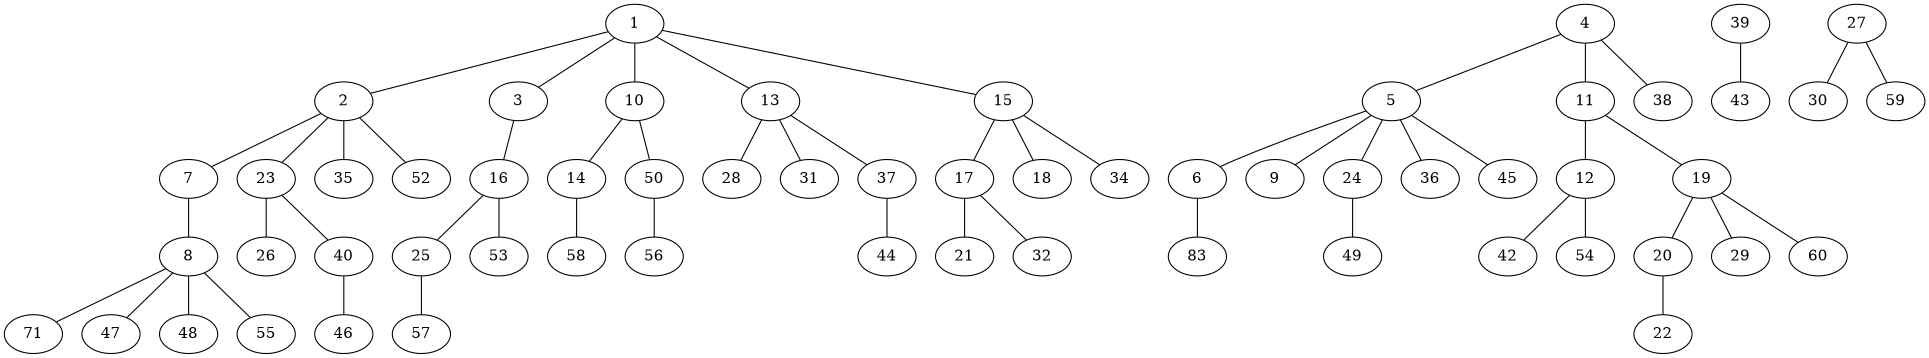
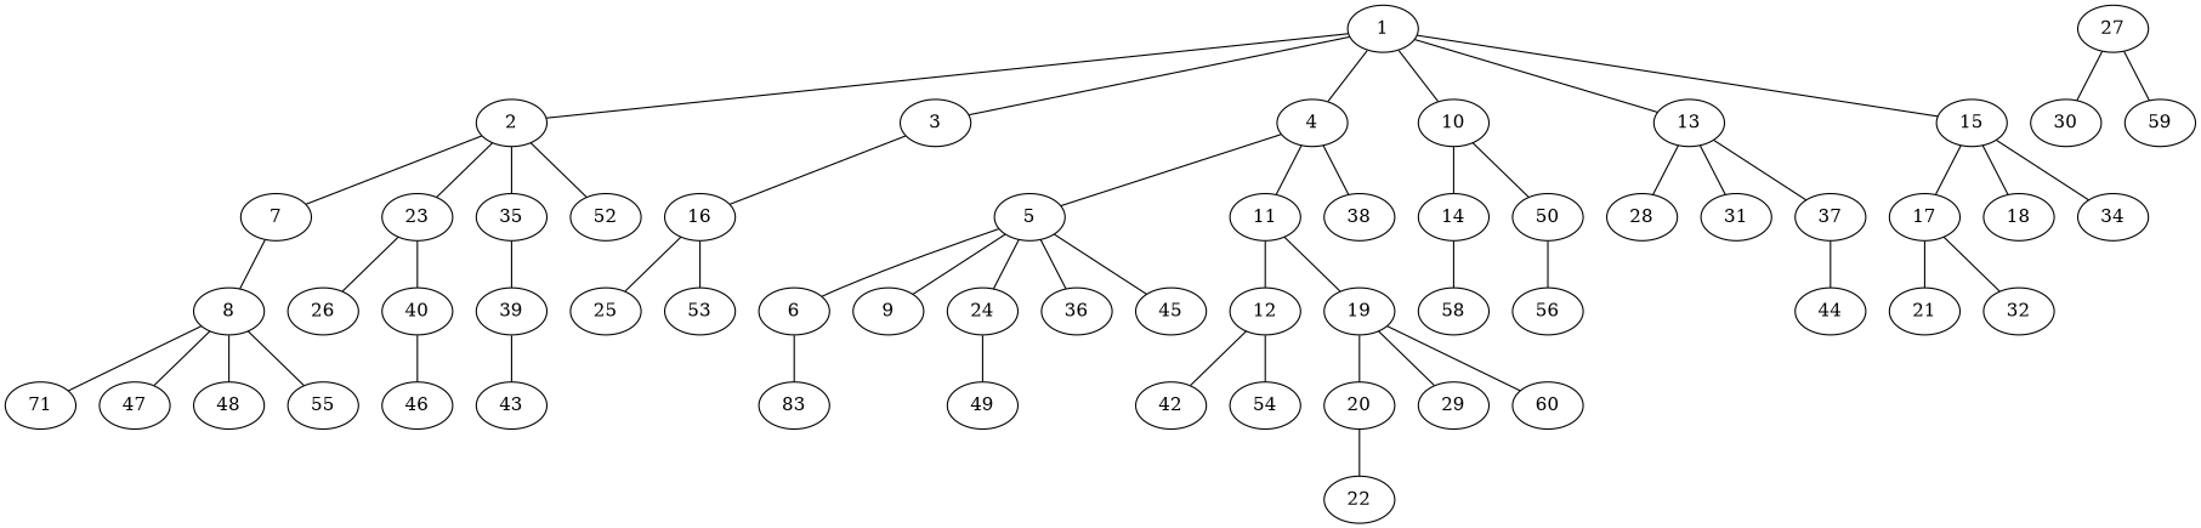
  graph {
    1
    2
    3
    4
    10
    13
    15
    7
    23
    35
    52
    16
    5
    11
    38
    14
    50
    28
    31
    37
    17
    18
    34
    8
    26
    40
    39
    25
    53
    6
    9
    24
    36
    45
    12
    19
    58
    56
    44
    21
    32
    n42 [label=71]
    47
    48
    55
    27
    30
    59
    46
    43
-   57
    n52 [label=83]
    49
    42
    54
    20
    29
    60
    22
    1 -- 2
    1 -- 3
+   1 -- 4
    1 -- 10
    1 -- 13
    1 -- 15
    2 -- 7
    2 -- 23
    2 -- 35
    2 -- 52
    3 -- 16
    4 -- 5
    4 -- 11
    4 -- 38
    10 -- 14
    10 -- 50
    13 -- 28
    13 -- 31
    13 -- 37
    15 -- 17
    15 -- 18
    15 -- 34
    7 -- 8
    23 -- 26
    23 -- 40
+   35 -- 39
    16 -- 25
    16 -- 53
    5 -- 6
    5 -- 9
    5 -- 24
    5 -- 36
    5 -- 45
    11 -- 12
    11 -- 19
    14 -- 58
    50 -- 56
    37 -- 44
    17 -- 21
    17 -- 32
    8 -- n42
    8 -- 47
    8 -- 48
    8 -- 55
    40 -- 46
    39 -- 43
-   25 -- 57
    6 -- n52
    24 -- 49
    12 -- 42
    12 -- 54
    19 -- 20
    19 -- 29
    19 -- 60
    27 -- 30
    27 -- 59
    20 -- 22
  }
